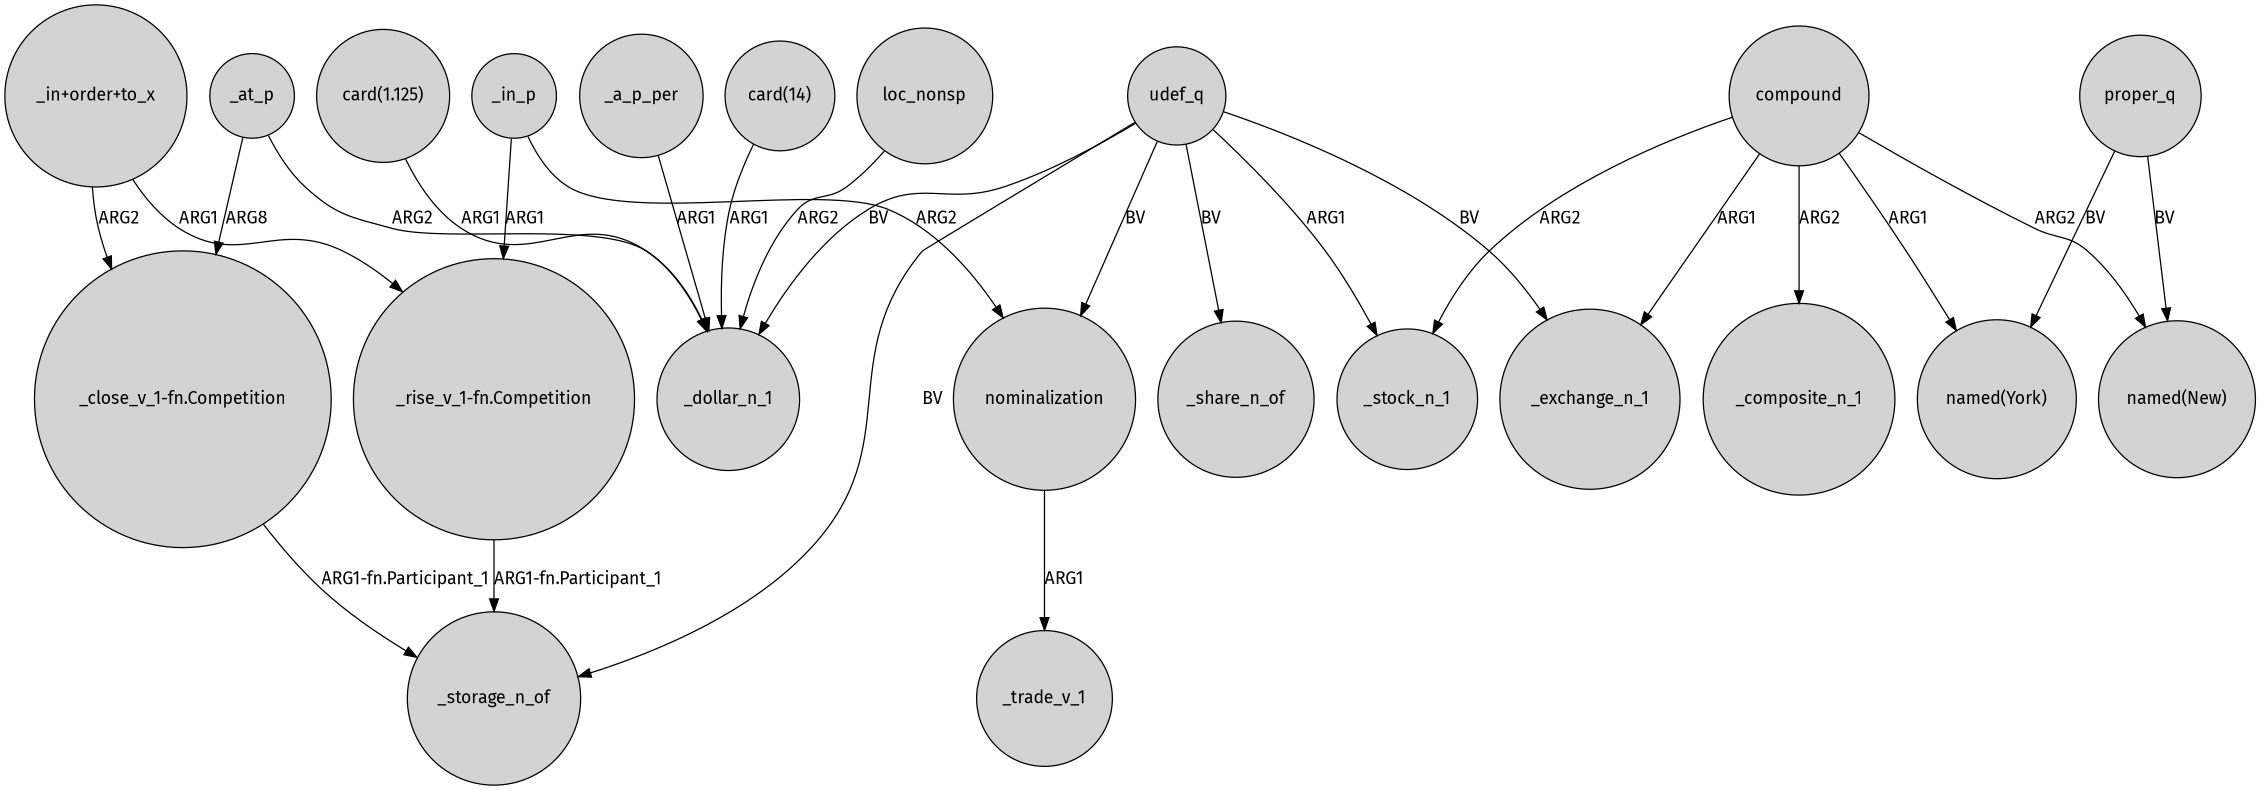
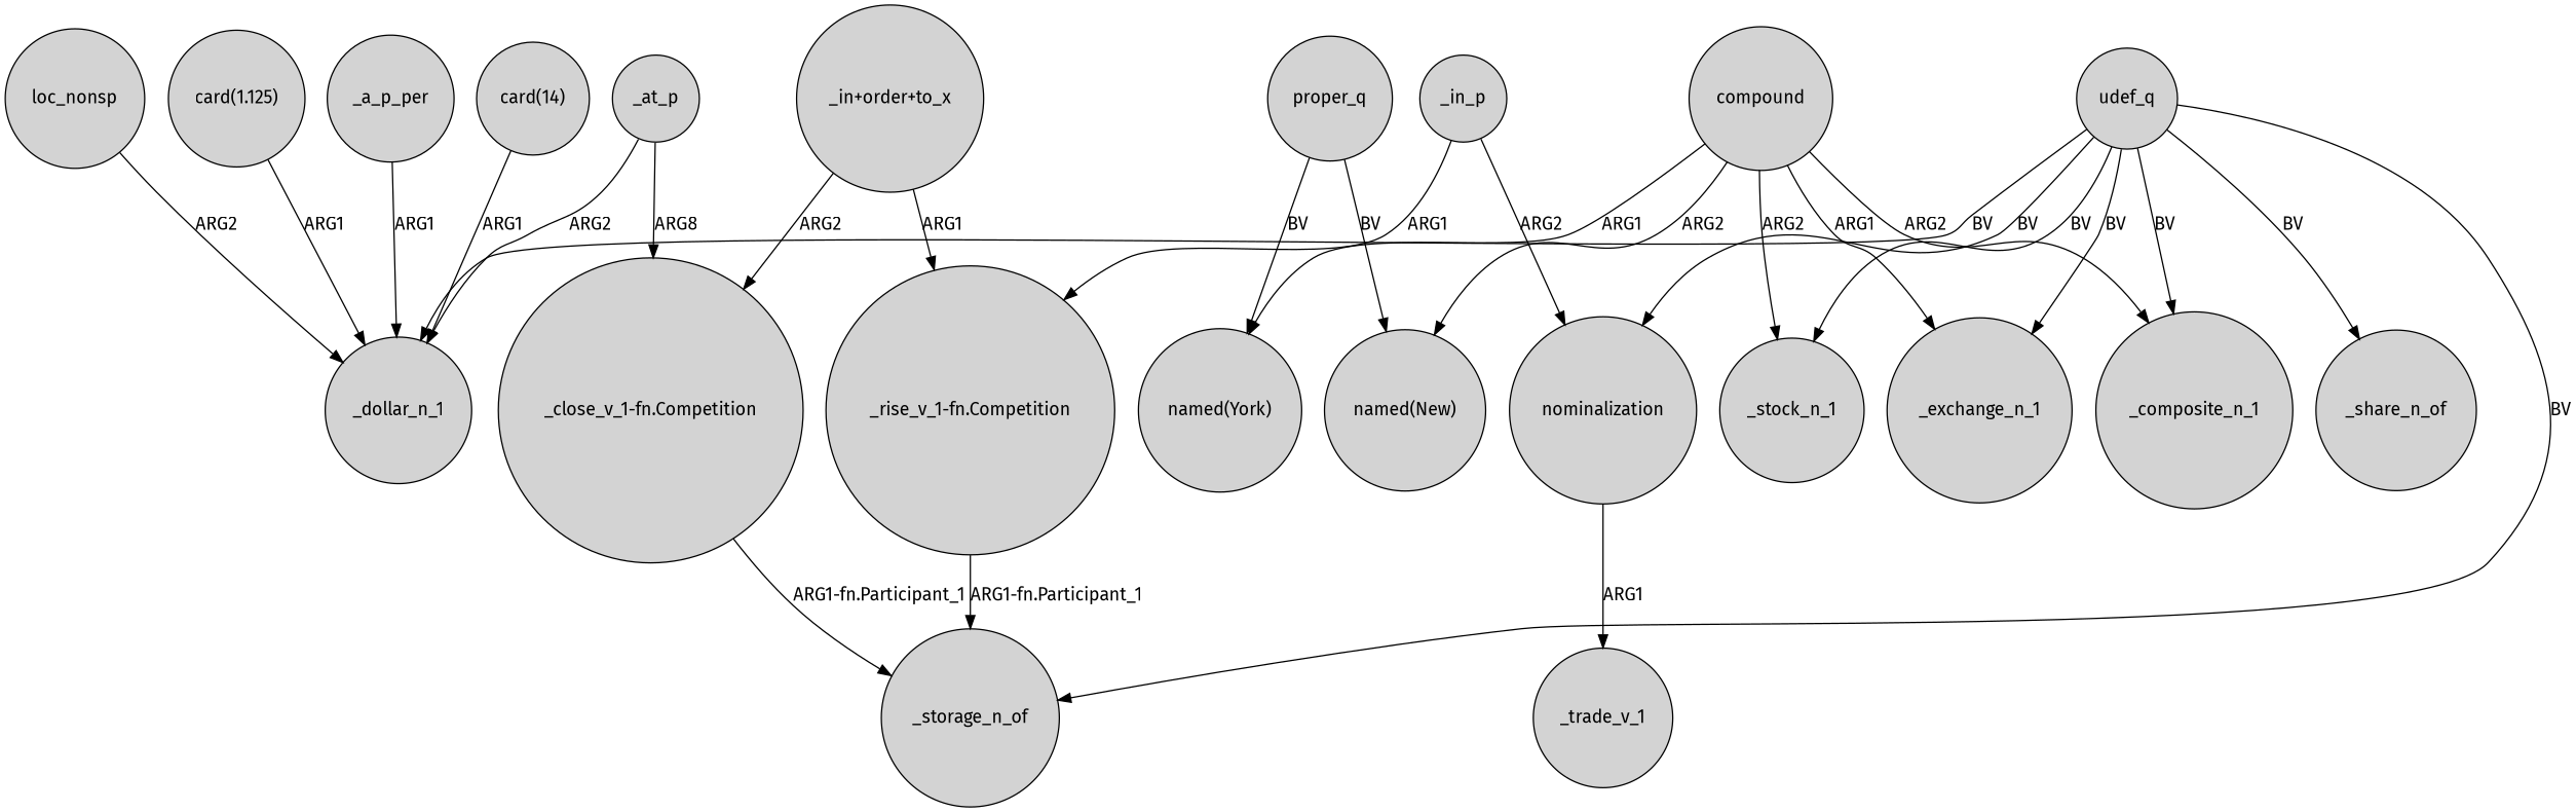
  digraph {
    fontname="Fira Sans"
    node [fontname="Fira Sans" shape=circle style=filled]
    edge [fontname="Fira Sans"]
    "_rise_v_1-fn.Competition"
    _storage_n_of
    loc_nonsp
    _dollar_n_1
    "_close_v_1-fn.Competition"
    _at_p
    compound
    "named(New)"
    _exchange_n_1
    "named(York)"
    _stock_n_1
    _composite_n_1
    nominalization
    _trade_v_1
    "card(1.125)"
    "_in+order+to_x"
    proper_q
    udef_q
    _share_n_of
    _a_p_per
    "card(14)"
    _in_p
    "_rise_v_1-fn.Competition" -> _storage_n_of [label="ARG1-fn.Participant_1"]
    loc_nonsp -> _dollar_n_1 [label=ARG2]
    "_close_v_1-fn.Competition" -> _storage_n_of [label="ARG1-fn.Participant_1"]
    _at_p -> _dollar_n_1 [label=ARG2]
    _at_p -> "_close_v_1-fn.Competition" [label=ARG8]
    compound -> "named(New)" [label=ARG2]
    compound -> _exchange_n_1 [label=ARG1]
    compound -> "named(York)" [label=ARG1]
    compound -> _stock_n_1 [label=ARG2]
    compound -> _composite_n_1 [label=ARG2]
    nominalization -> _trade_v_1 [label=ARG1]
    "card(1.125)" -> _dollar_n_1 [label=ARG1]
    "_in+order+to_x" -> "_rise_v_1-fn.Competition" [label=ARG1]
    "_in+order+to_x" -> "_close_v_1-fn.Competition" [label=ARG2]
    proper_q -> "named(New)" [label=BV]
    proper_q -> "named(York)" [label=BV]
    udef_q -> _storage_n_of [label=BV]
    udef_q -> _dollar_n_1 [label=BV]
    udef_q -> _exchange_n_1 [label=BV]
-   udef_q -> _stock_n_1 [label=ARG1]
+   udef_q -> _stock_n_1 [label=BV]
+   udef_q -> _composite_n_1 [label=BV]
    udef_q -> nominalization [label=BV]
    udef_q -> _share_n_of [label=BV]
    _a_p_per -> _dollar_n_1 [label=ARG1]
    "card(14)" -> _dollar_n_1 [label=ARG1]
    _in_p -> "_rise_v_1-fn.Competition" [label=ARG1]
    _in_p -> nominalization [label=ARG2]
  }
